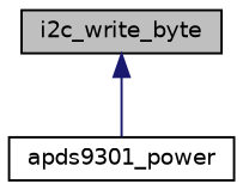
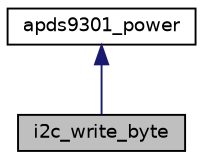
  digraph {
    rankdir=TB
    node [color=black fontname=Helvetica fontsize=10 shape=record style=filled]
    n1 [fillcolor=grey75 fontcolor=black height=0.2 label=i2c_write_byte width=0.4]
    n2 [fillcolor=white height=0.2 label=apds9301_power width=0.4]
-   n1 -> n2 [color=midnightblue dir=back fontname=Helvetica fontsize=10 labelfontname=Helvetica labelfontsize=10 style=solid]
+   n2 -> n1 [color=midnightblue dir=back fontname=Helvetica fontsize=10 labelfontname=Helvetica labelfontsize=10 style=solid]
  }
